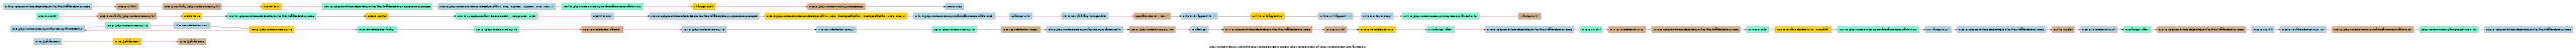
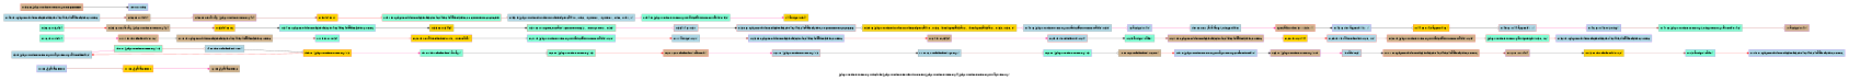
  digraph {
    label="jphp.runtime.Memory __include(jphp.runtime.env.Environment,jphp.runtime.Memory[],jphp.runtime.memory.ArrayMemory)"
    rankdir=LR
    node [color=purple fillcolor=lightblue shape=box style=filled]
    edge [arrowhead=diamond color=black]
    n1 [label="r0 := @parameter0"]
    n2 [color=red fillcolor=gold label="r1 := @parameter1"]
    n3 [color=gray40 fillcolor=tan label="r2 := @parameter2"]
    n4 [color=gray40 label="r3 = jphp.runtime.memory.ArrayMemory.valueOfRef(r2)"]
    n5 [color=red fillcolor=aquamarine label="r58 = (jphp.runtime.Memory) r3"]
    n6 [color=gray40 label="r4 = r58.refOfIndex(\"ret\")"]
    n7 [color=red fillcolor=gold label="r59 = (jphp.runtime.Memory) r3"]
    n8 [color=gray40 fillcolor=aquamarine label="r5 = r59.refOfIndex(\"array\")"]
    n9 [color=red fillcolor=aquamarine label="r60 = (jphp.runtime.Memory) r3"]
    n10 [color=red fillcolor=tan label="r6 = r60.refOfIndex(\"tainted\")"]
    n11 [color=red label="r61 = (jphp.runtime.Memory) r3"]
    n12 [color=gray40 label="r7 = r61.refOfIndex(\"query\")"]
    n13 [fillcolor=aquamarine label="r62 = (jphp.runtime.Memory) r3"]
    n14 [color=gray40 fillcolor=tan label="r8 = r62.refOfIndex(\"_GET\")"]
    n15 [label="$r9 = jphp.runtime.memory.ArrayMemory.createListed(0)"]
    n16 [fillcolor=tan label="r63 = (jphp.runtime.Memory) $r9"]
    n17 [color=red label="r5.safe(r63)"]
    n18 [color=red fillcolor=tan label="$r11 = $php_module_m8f6390fe32904e24b524eaaf88f29902.$TRC"]
    n19 [fillcolor=tan label="$r12 = $r11[0]"]
    n20 [color=gray40 fillcolor=gold label="$r13 = r5.refOfPush($r12)"]
    n21 [fillcolor=aquamarine label="$r13.assign(\"safe\")"]
    n22 [label="$r15 = $php_module_m8f6390fe32904e24b524eaaf88f29902.$TRC"]
    n23 [color=gray40 fillcolor=aquamarine label="$r16 = $r15[1]"]
    n24 [color=red fillcolor=tan label="$r17 = r5.refOfPush($r16)"]
    n25 [color=gray40 fillcolor=tan label="$r18 = $php_module_m8f6390fe32904e24b524eaaf88f29902.$TRC"]
    n26 [fillcolor=aquamarine label="$r19 = $r18[2]"]
    n27 [fillcolor=gold label="$r20 = r8.valueOfIndex($r19, \"userData\")"]
    n28 [fillcolor=aquamarine label="$r21 = jphp.runtime.Memory.__static_fast_toImmutable($r20)"]
    n29 [color=gray40 label="$r17.assign($r21)"]
    n30 [label="$r23 = $php_module_m8f6390fe32904e24b524eaaf88f29902.$TRC"]
    n31 [fillcolor=tan label="$r24 = $r23[3]"]
    n32 [color=red label="$r25 = r5.refOfPush($r24)"]
    n33 [color=gray40 fillcolor=aquamarine label="$r25.assign(\"safe\")"]
    n34 [fillcolor=tan label="$r27 = $php_module_m8f6390fe32904e24b524eaaf88f29902.$TRC"]
-   n35 [label="$r28 = $r27[4]"]
+   n35 [fillcolor=gold label="$r28 = $r27[4]"]
    n36 [color=red label="$r29 = r5.valueOfIndex($r28, 1L)"]
    n37 [color=red fillcolor=tan label="$r30 = jphp.runtime.Memory.__static_fast_toImmutable($r29)"]
    n38 [color=red fillcolor=aquamarine label="jphp.runtime.Memory.assignRight($r30, r6)"]
    n39 [label="$r32 = $php_module_m8f6390fe32904e24b524eaaf88f29902.$TRC"]
    n40 [color=gray40 fillcolor=aquamarine label="$r36 = $r32[5]"]
    n41 [color=gray40 fillcolor=tan label="$r33 = newarray (jphp.runtime.Memory)[2]"]
    n42 [fillcolor=gold label="$r33[0] = r6"]
    n43 [fillcolor=aquamarine label="$r34 = $php_module_m8f6390fe32904e24b524eaaf88f29902.$TRC"]
    n44 [color=gray40 fillcolor=gold label="$r35 = $r34[6]"]
    n45 [color=red fillcolor=aquamarine label="$r37 = r0.__getConstant(\"ENT_QUOTES\", \"ent_quotes\", $r35)"]
    n46 [color=red label="$r33[1] = $r37"]
    n47 [color=red label="$r38 = $php_module_m8f6390fe32904e24b524eaaf88f29902.$CALL_FUNC_CACHE"]
    n48 [color=gray40 fillcolor=gold label="$r39 = jphp.runtime.invoke.InvokeHelper.call(r0, $r36, \"htmlspecialchars\", \"htmlspecialchars\", $r33, $r38, 0)"]
    n49 [color=gray40 label="$r40 = jphp.runtime.Memory.__static_fast_toImmutable($r39)"]
    n50 [label="r6.assign($r40)"]
    n51 [color=gray40 label="r57 = new java.lang.StringBuilder"]
    n52 [color=red fillcolor=tan label="specialinvoke r57.<init>()"]
    n53 [label="$r43 = r57.append(\"ls \' \")"]
    n54 [color=red fillcolor=gold label="$r44 = $r43.append(r6)"]
    n55 [color=red label="$r45 = $r44.append(\" \'\")"]
    n56 [label="$r46 = $r45.toString()"]
    n57 [color=gray40 fillcolor=aquamarine label="$r47 = jphp.runtime.memory.StringMemory.valueOf($r46)"]
    n58 [fillcolor=tan label="r7.assign($r47)"]
    n59 [color=gray40 label="$r49 = $php_module_m8f6390fe32904e24b524eaaf88f29902.$TRC"]
    n60 [color=gray40 fillcolor=tan label="$r52 = $r49[7]"]
    n61 [fillcolor=tan label="$r50 = newarray (jphp.runtime.Memory)[1]"]
    n62 [color=red fillcolor=gold label="$r50[0] = r7"]
    n63 [color=red fillcolor=aquamarine label="$r51 = $php_module_m8f6390fe32904e24b524eaaf88f29902.$CALL_FUNC_CACHE"]
    n64 [color=gray40 label="$r53 = jphp.runtime.invoke.InvokeHelper.call(r0, $r52, \"system\", \"system\", $r50, $r51, 1)"]
    n65 [color=gray40 fillcolor=aquamarine label="$r54 = jphp.runtime.Memory.__static_fast_toImmutable($r53)"]
    n66 [color=gray40 fillcolor=gold label="r4.assign($r54)"]
    n67 [color=red fillcolor=tan label="$r56 = jphp.runtime.Memory.UNDEFINED"]
    n68 [label="return $r56"]
    n1 -> n2 [arrowhead=odot color=brown]
    n2 -> n3 [color=deeppink]
    n4 -> n5 [arrowhead=odot color=deeppink]
    n5 -> n6 [arrowhead=odot color=brown]
    n6 -> n7 [arrowhead=odot]
    n7 -> n4 [color=red]
    n7 -> n8 [color=deeppink]
    n8 -> n9 [arrowhead=odot]
    n9 -> n10 [color=red]
    n10 -> n11 [color=deeppink]
    n11 -> n12
    n12 -> n13 [arrowhead=odot color=brown]
    n13 -> n14 [arrowhead=odot]
    n14 -> n15 [color=red]
    n15 -> n16
    n16 -> n17 [color=deeppink]
    n17 -> n18
    n18 -> n19 [color=brown]
    n19 -> n20
    n20 -> n21 [color=brown]
    n21 -> n22 [color=red]
-   n22 -> n23 [arrowhead=odot color=red]
    n23 -> n24 [color=deeppink]
    n24 -> n25 [arrowhead=odot]
    n25 -> n26 [color=brown]
    n26 -> n27 [arrowhead=odot color=red]
    n27 -> n28 [arrowhead=odot]
    n28 -> n29 [color=red]
    n29 -> n30 [color=brown]
    n30 -> n31 [color=red]
    n31 -> n32 [color=deeppink]
    n32 -> n33
    n33 -> n34 [color=brown]
    n34 -> n35 [arrowhead=odot color=red]
    n35 -> n36 [color=red]
    n36 -> n37 [arrowhead=odot color=brown]
    n37 -> n38 [arrowhead=odot color=brown]
    n38 -> n39 [arrowhead=odot color=red]
    n40 -> n41 [color=red]
    n41 -> n42 [color=brown]
    n42 -> n43
    n43 -> n44
    n44 -> n45
    n45 -> n46 [arrowhead=odot color=deeppink]
    n46 -> n47
    n47 -> n48 [arrowhead=odot]
    n48 -> n49 [arrowhead=odot color=deeppink]
    n49 -> n50 [arrowhead=odot color=deeppink]
    n50 -> n51 [arrowhead=odot color=deeppink]
    n51 -> n52 [color=deeppink]
    n52 -> n53
    n53 -> n54 [arrowhead=odot]
    n54 -> n55 [arrowhead=odot]
    n55 -> n56 [arrowhead=odot color=deeppink]
    n56 -> n57 [color=brown]
    n57 -> n58 [arrowhead=odot color=brown]
    n59 -> n60 [color=brown]
    n60 -> n61 [arrowhead=odot color=brown]
    n61 -> n62 [color=brown]
    n62 -> n63 [arrowhead=odot color=red]
    n63 -> n64 [arrowhead=odot color=brown]
    n64 -> n65 [arrowhead=odot color=deeppink]
    n65 -> n66 [color=deeppink]
-   n66 -> n67 [color=red]
    n67 -> n68
  }
